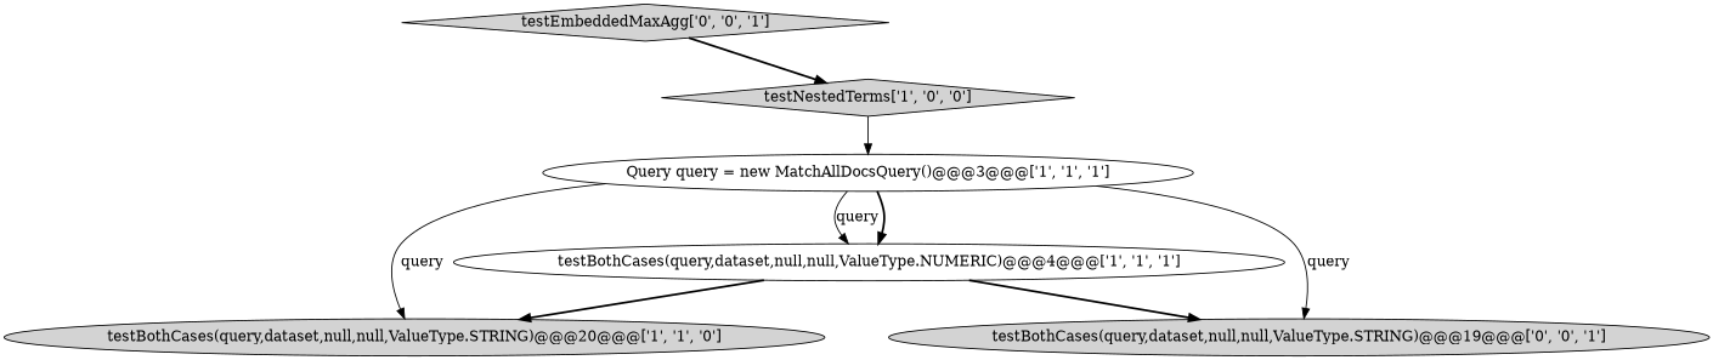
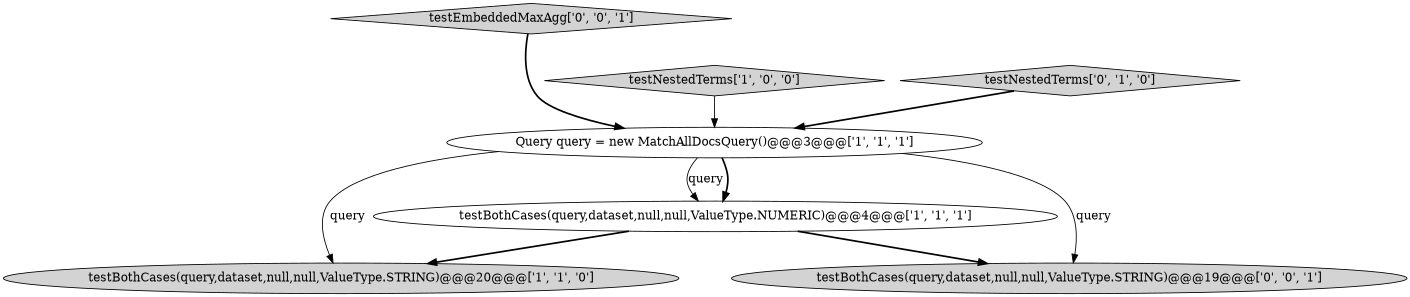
  digraph {
    node [fillcolor=lightgray shape=ellipse style=filled]
    edge [style=bold]
    n1 [label="testEmbeddedMaxAgg['0', '0', '1']" shape=diamond]
    n2 [fillcolor=white label="Query query = new MatchAllDocsQuery()@@@3@@@['1', '1', '1']"]
    n3 [label="testBothCases(query,dataset,null,null,ValueType.STRING)@@@20@@@['1', '1', '0']"]
    n4 [label="testBothCases(query,dataset,null,null,ValueType.STRING)@@@19@@@['0', '0', '1']"]
    n5 [fillcolor=white label="testBothCases(query,dataset,null,null,ValueType.NUMERIC)@@@4@@@['1', '1', '1']"]
    n6 [label="testNestedTerms['1', '0', '0']" shape=diamond]
-   n1 -> n6
+   n7 [label="testNestedTerms['0', '1', '0']" shape=diamond]
+   n1 -> n2
    n2 -> n3 [label=query style=solid]
    n2 -> n4 [label=query style=solid]
    n2 -> n5
    n2 -> n5 [label=query style=solid]
    n5 -> n3
    n5 -> n4
    n6 -> n2 [style=solid]
+   n7 -> n2
  }
